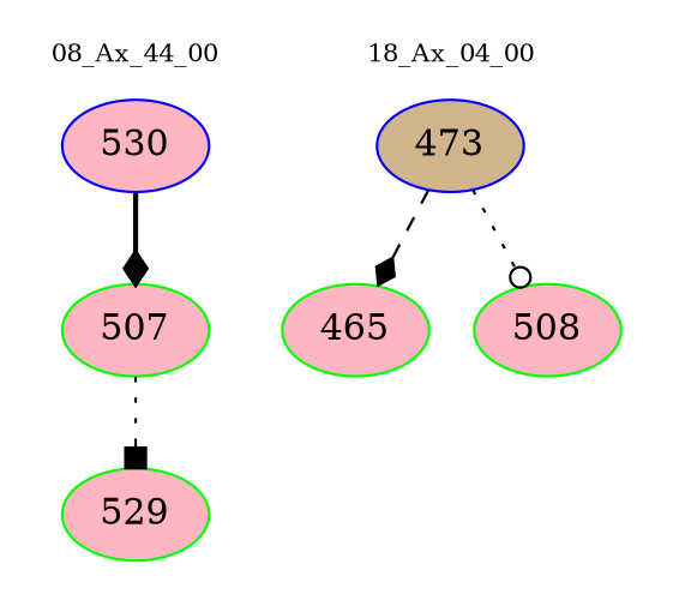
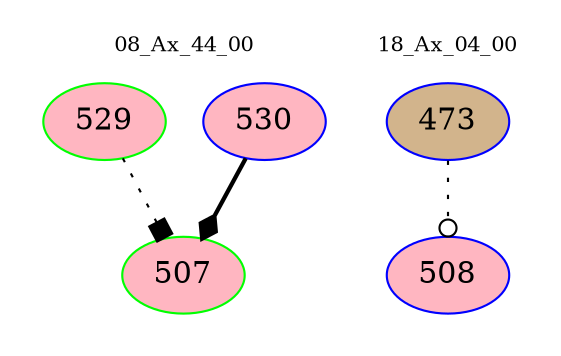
  digraph {
    node [color=green fillcolor=lightpink style=filled]
    edge [arrowhead=diamond color=black style=dotted]
    n1 [color=blue label=530]
    n2 [label=507]
    n3 [label=529]
    n4 [color=blue fillcolor=tan label=473]
-   n5 [label=465]
-   n6 [label=508]
+   n6 [color=blue label=508]
    subgraph cluster_1 {
      color=white
      fontsize=10
      label="08_Ax_44_00"
      n1
      n2
      n3
    }
    subgraph cluster_2 {
      color=white
      fontsize=10
      label="18_Ax_04_00"
      n4
-     n5
      n6
    }
    n1 -> n2 [style=bold]
-   n2 -> n3 [arrowhead=box]
-   n4 -> n5 [style=dashed]
+   n3 -> n2 [arrowhead=box]
    n4 -> n6 [arrowhead=odot]
  }
